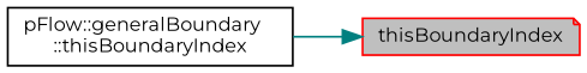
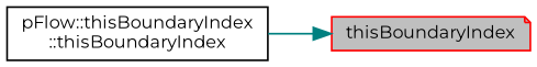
  digraph {
    rankdir=RL
    fontname=Montserrat
    node [fontname=Montserrat fontsize=10 style=filled]
    n1 [color=red fillcolor=grey75 fontcolor=black height=0.2 label=thisBoundaryIndex shape=note width=0.4]
-   n2 [color=black fillcolor=white height=0.2 label="pFlow::generalBoundary\l::thisBoundaryIndex" shape=box width=0.4]
+   n2 [color=black fillcolor=white height=0.2 label="pFlow::thisBoundaryIndex\l::thisBoundaryIndex" shape=box width=0.4]
    n1 -> n2 [color=teal dir=back fontname=Montserrat fontsize=10 labelfontname=Helvetica labelfontsize=10 style=solid]
  }
